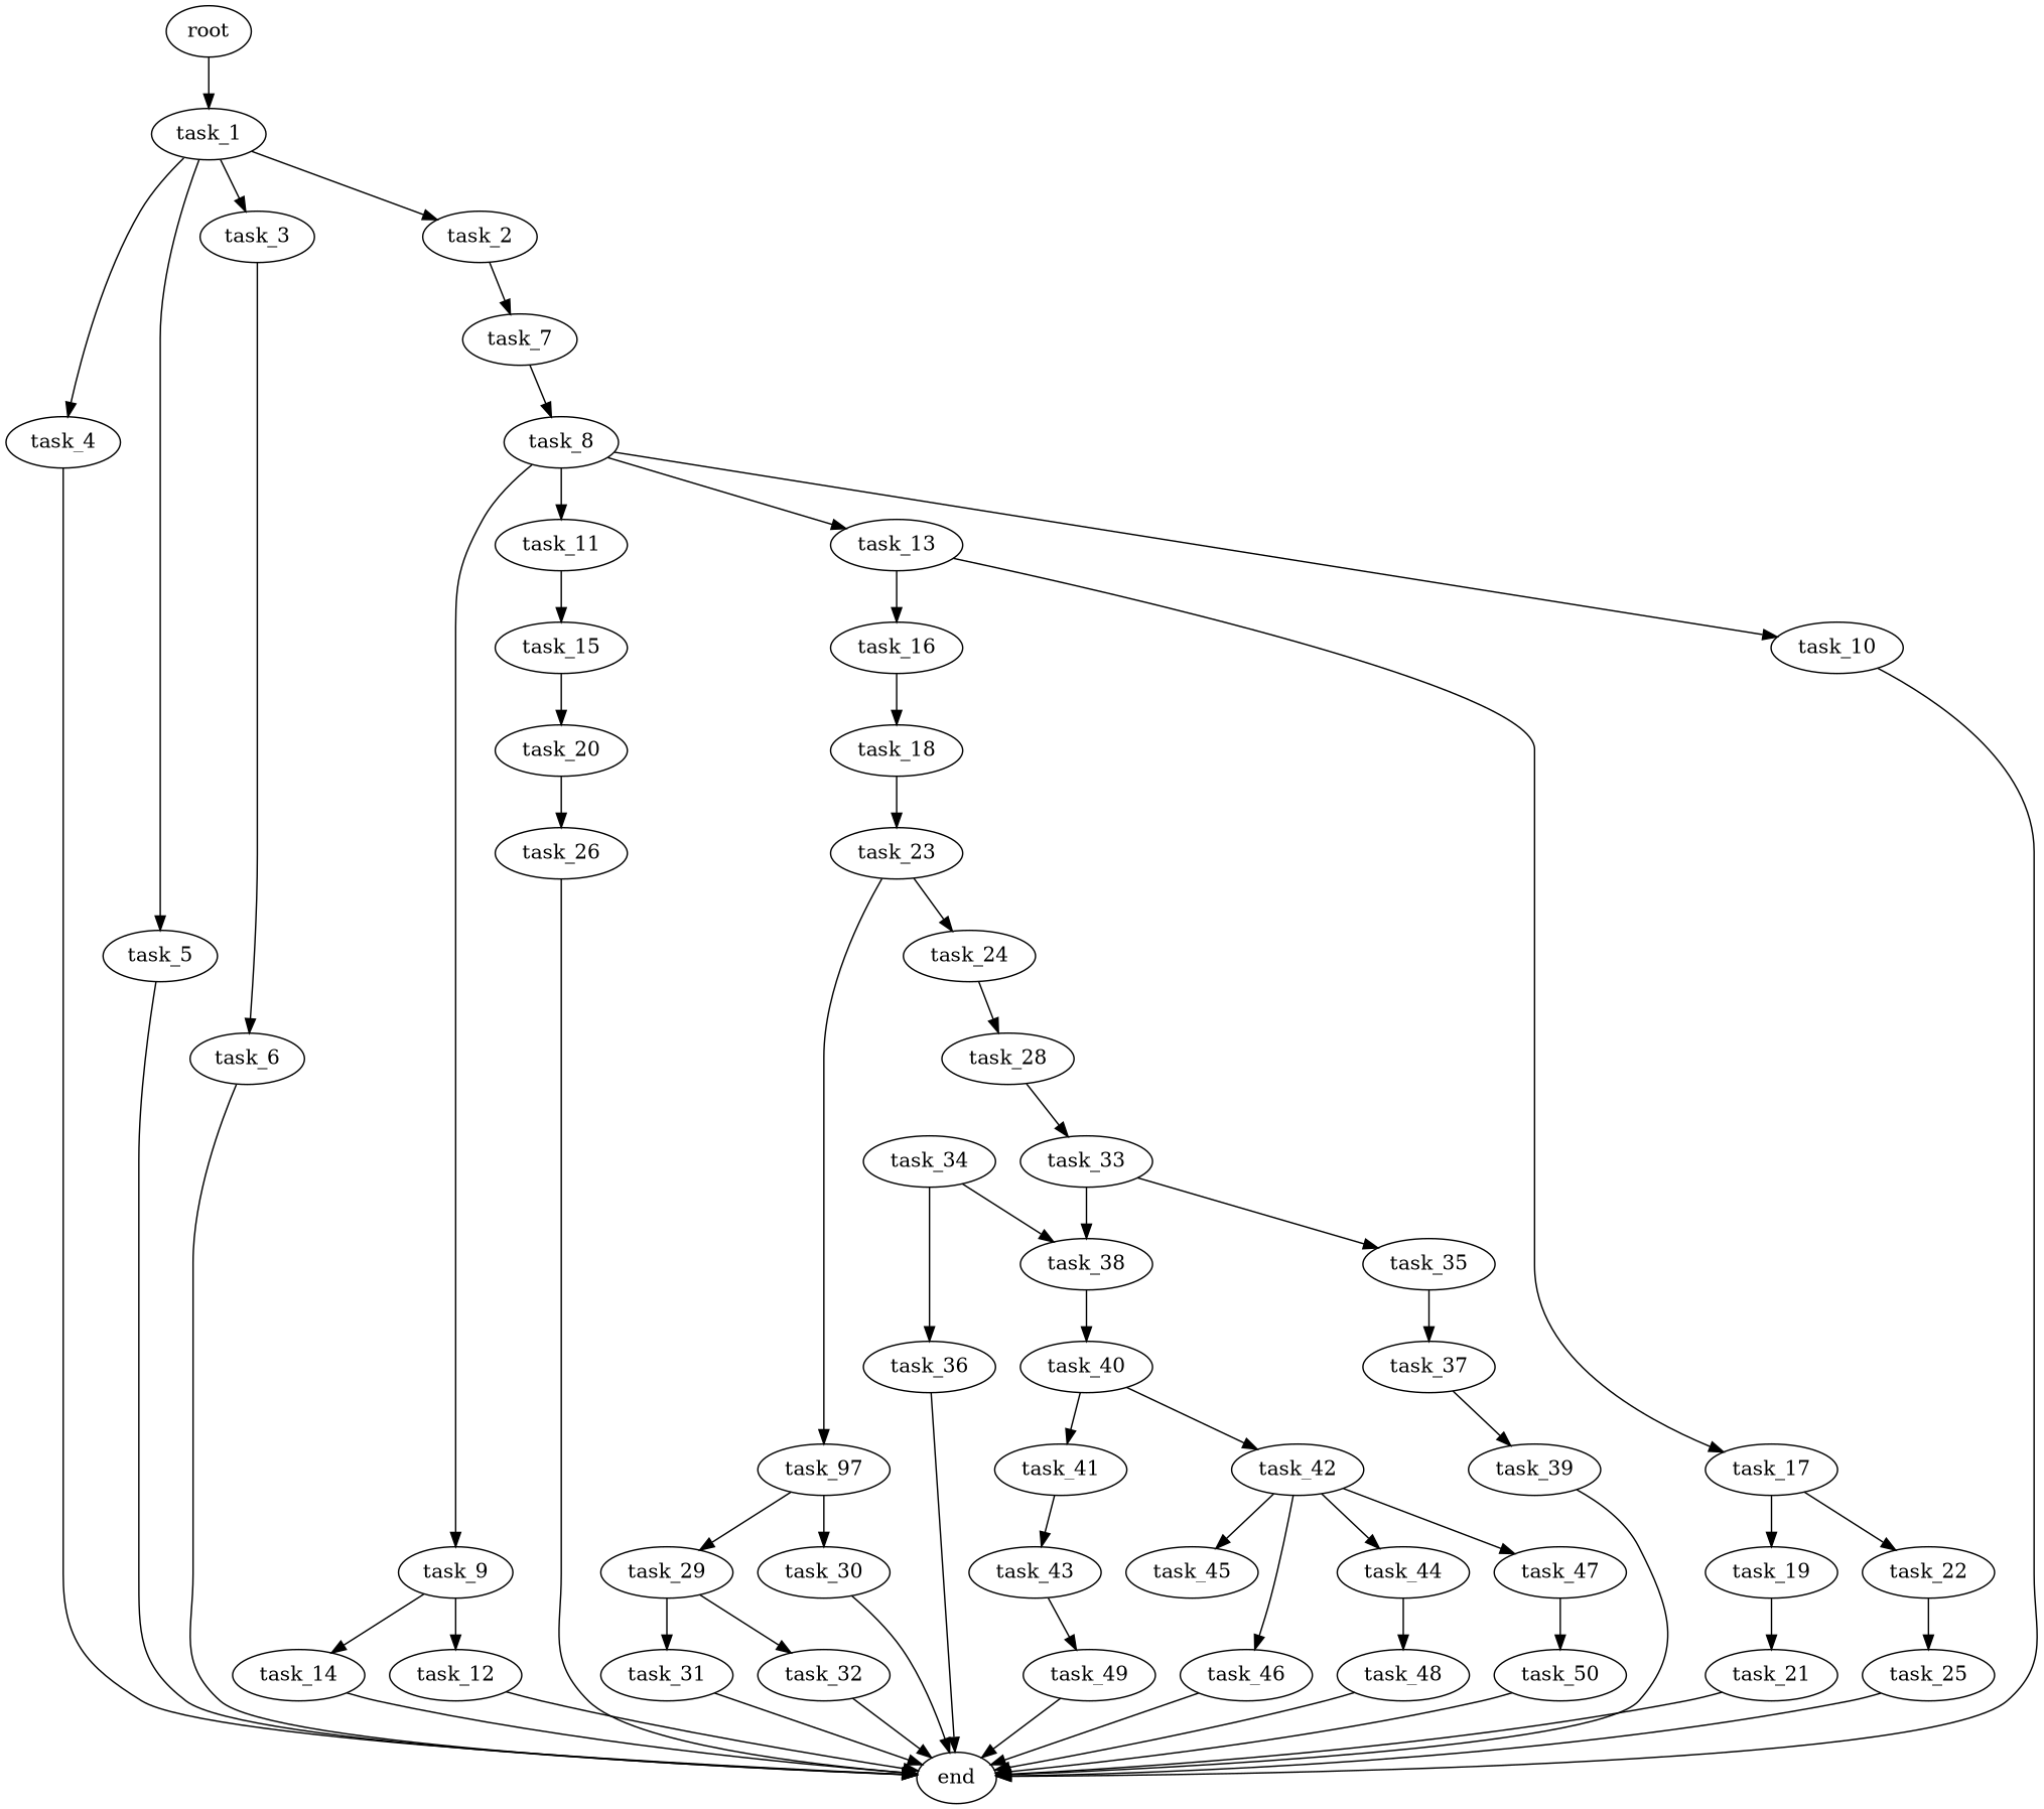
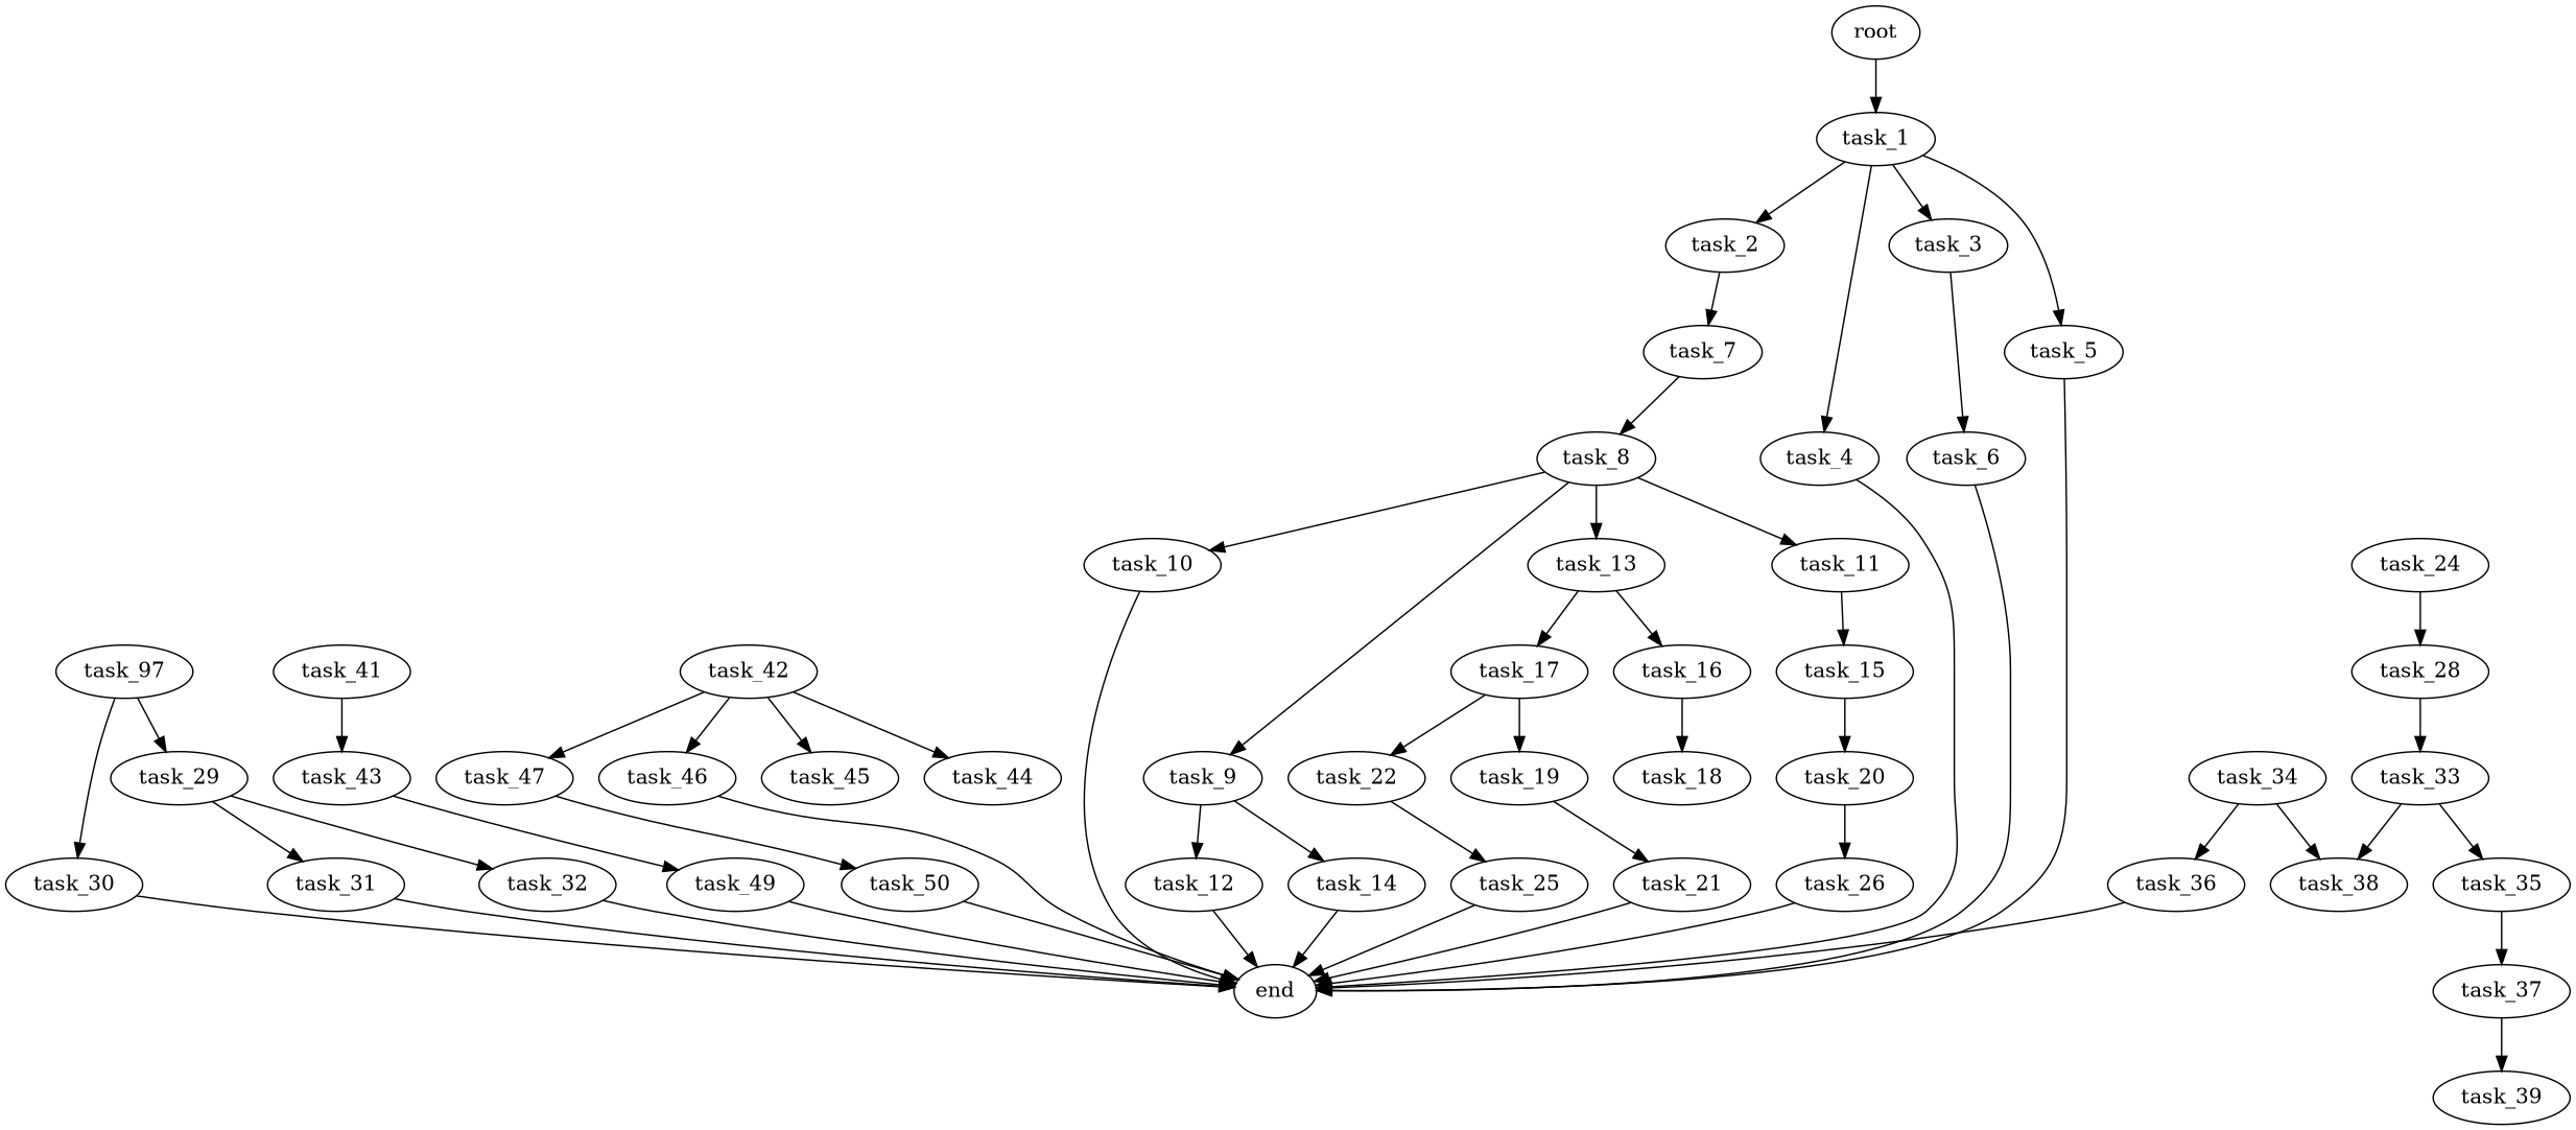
  digraph {
    root
    task_1
    task_2
    task_3
    task_4
    task_5
    task_7
    task_6
    end
    task_8
    task_9
    task_10
    task_11
    task_13
    task_12
    task_14
    task_15
    task_16
    task_17
    task_20
    task_18
    task_19
    task_22
    task_26
-   task_23
    task_21
    task_25
    task_24
    n29 [label=task_97]
    task_28
    task_29
    task_30
    task_33
    task_31
    task_32
    task_35
    task_38
    task_34
    task_36
    task_37
-   task_40
    task_39
    task_41
    task_42
    task_43
    task_44
    task_45
    task_46
    task_47
    task_49
-   task_48
    task_50
    root -> task_1
    task_1 -> task_2
    task_1 -> task_3
    task_1 -> task_4
    task_1 -> task_5
    task_2 -> task_7
    task_3 -> task_6
    task_4 -> end
    task_5 -> end
    task_7 -> task_8
    task_6 -> end
    task_8 -> task_9
    task_8 -> task_10
    task_8 -> task_11
    task_8 -> task_13
    task_9 -> task_12
    task_9 -> task_14
    task_10 -> end
    task_11 -> task_15
    task_13 -> task_16
    task_13 -> task_17
    task_12 -> end
    task_14 -> end
    task_15 -> task_20
    task_16 -> task_18
    task_17 -> task_19
    task_17 -> task_22
    task_20 -> task_26
-   task_18 -> task_23
    task_19 -> task_21
    task_22 -> task_25
    task_26 -> end
-   task_23 -> task_24
-   task_23 -> n29
    task_21 -> end
    task_25 -> end
    task_24 -> task_28
    n29 -> task_29
    n29 -> task_30
    task_28 -> task_33
    task_29 -> task_31
    task_29 -> task_32
    task_30 -> end
    task_33 -> task_35
    task_33 -> task_38
    task_31 -> end
    task_32 -> end
    task_35 -> task_37
-   task_38 -> task_40
    task_34 -> task_38
    task_34 -> task_36
    task_36 -> end
    task_37 -> task_39
-   task_40 -> task_41
-   task_40 -> task_42
-   task_39 -> end
    task_41 -> task_43
    task_42 -> task_44
    task_42 -> task_45
    task_42 -> task_46
    task_42 -> task_47
    task_43 -> task_49
-   task_44 -> task_48
    task_46 -> end
    task_47 -> task_50
    task_49 -> end
-   task_48 -> end
    task_50 -> end
  }
